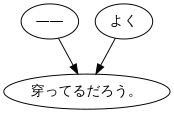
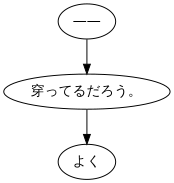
  digraph {
    n1 [label="——"]
    n2 [label="穿ってるだろう。"]
    n3 [label="よく"]
    n1 -> n2
-   n3 -> n2
+   n2 -> n3
  }
